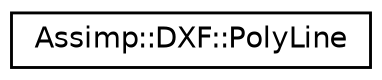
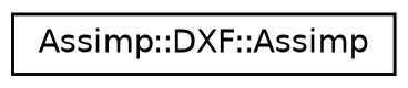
  digraph {
    rankdir=LR
-   n1 [color=black fillcolor=white fontname=Helvetica fontsize=10 height=0.2 label="Assimp::DXF::PolyLine" shape=record style=filled width=0.4]
+   n1 [color=black fillcolor=white fontname=Helvetica fontsize=10 height=0.2 label="Assimp::DXF::Assimp" shape=record style=filled width=0.4]
  }
